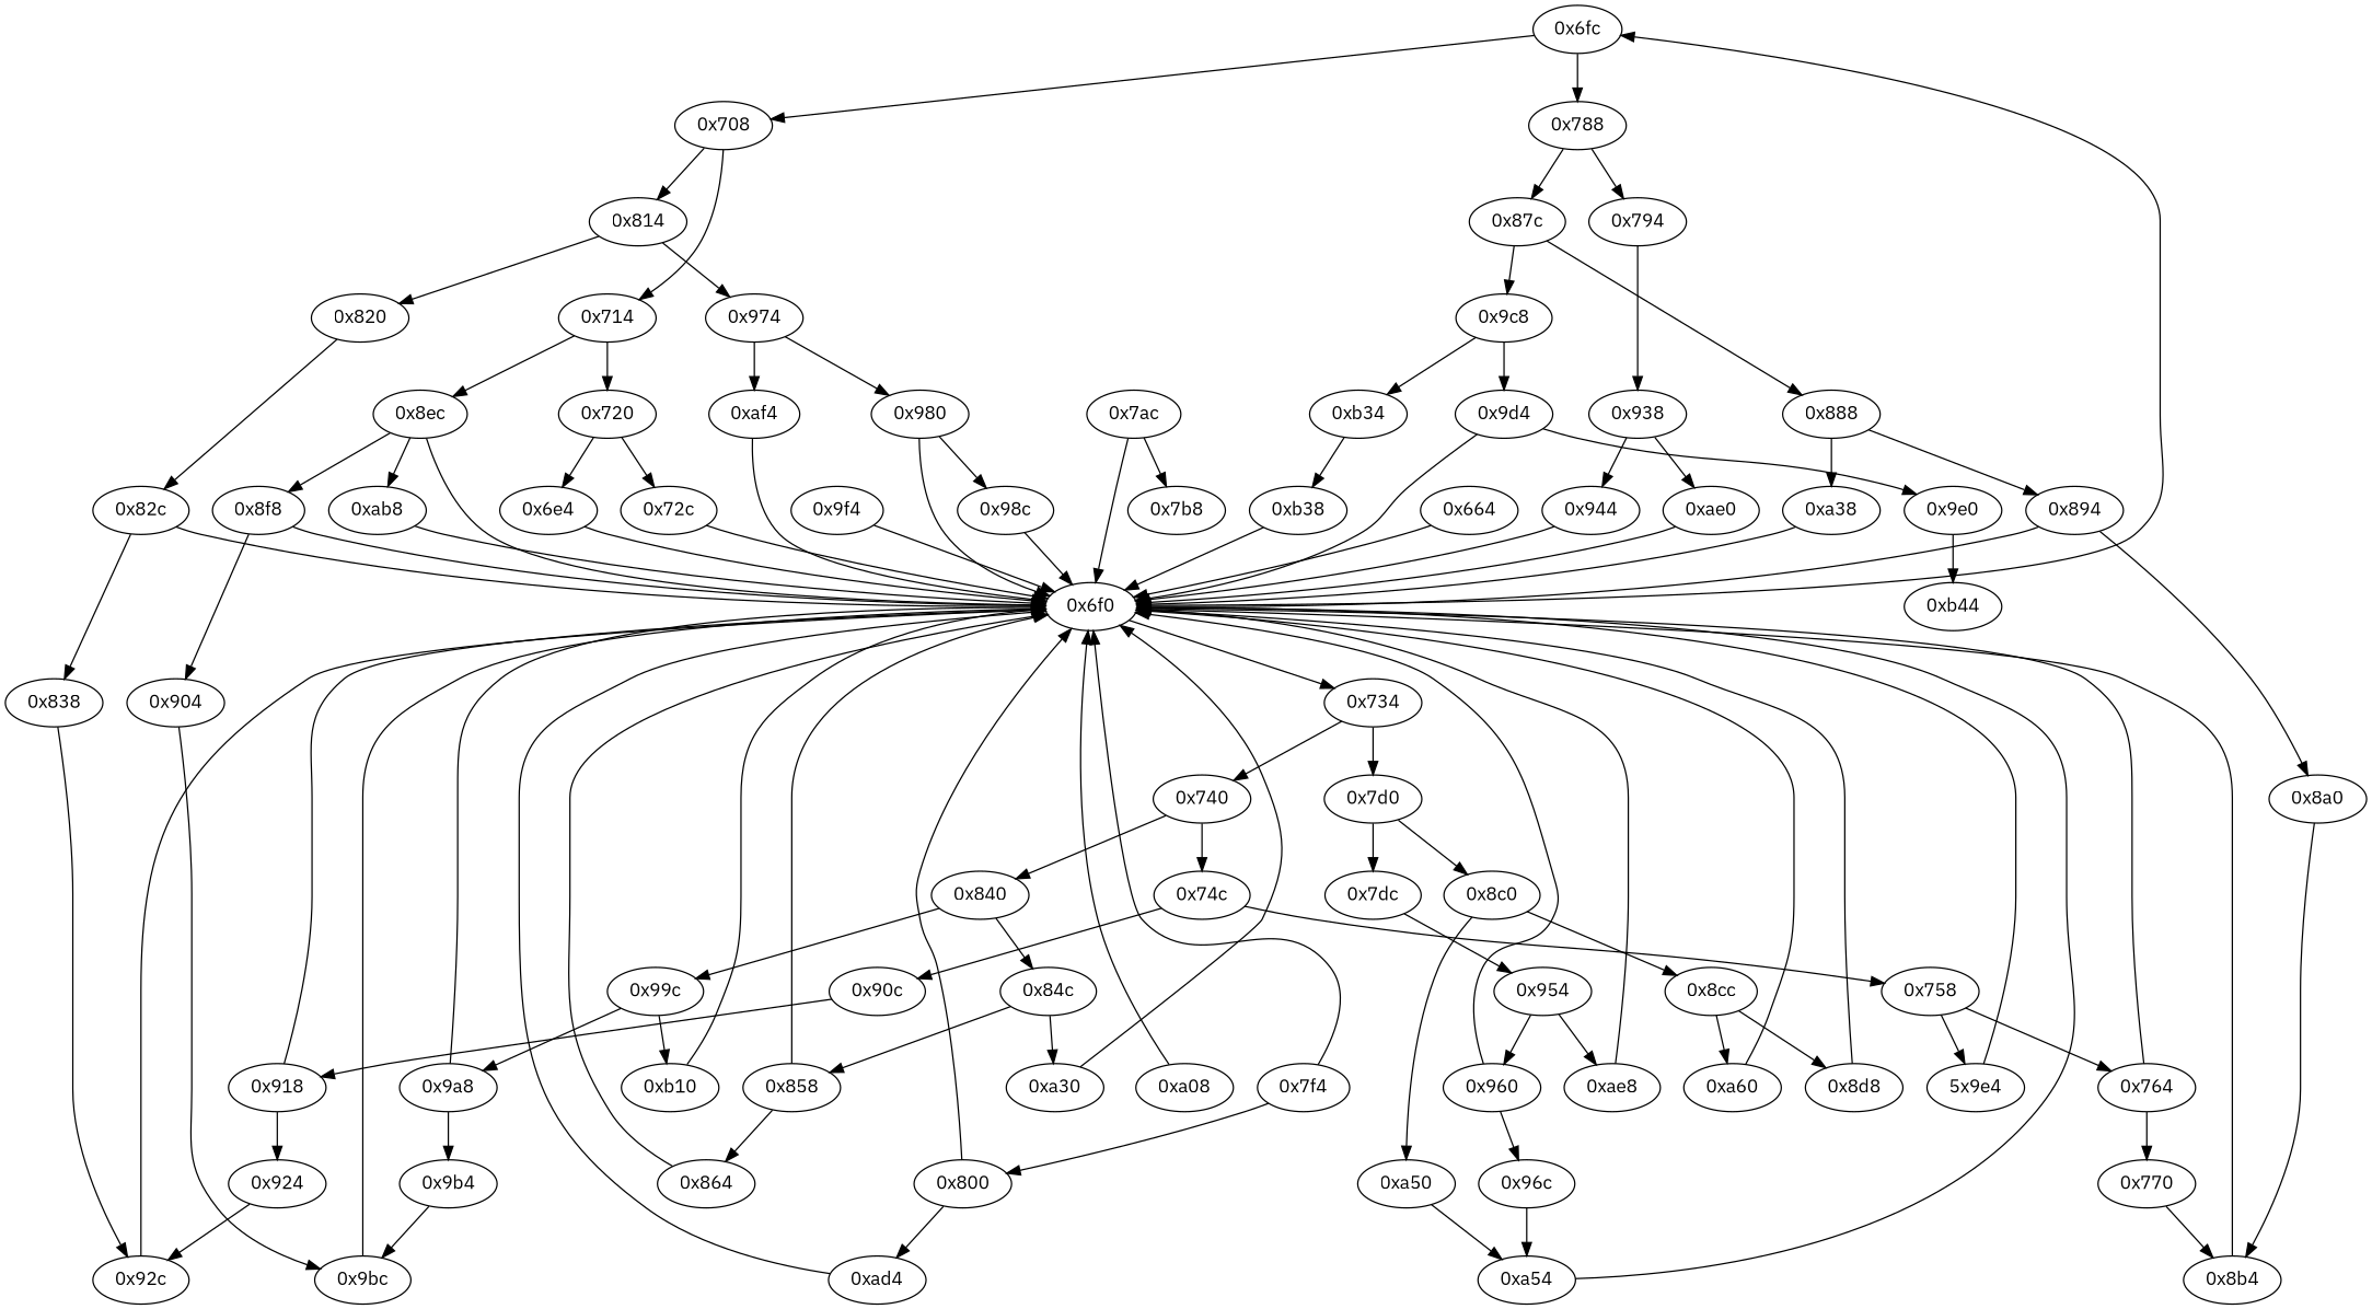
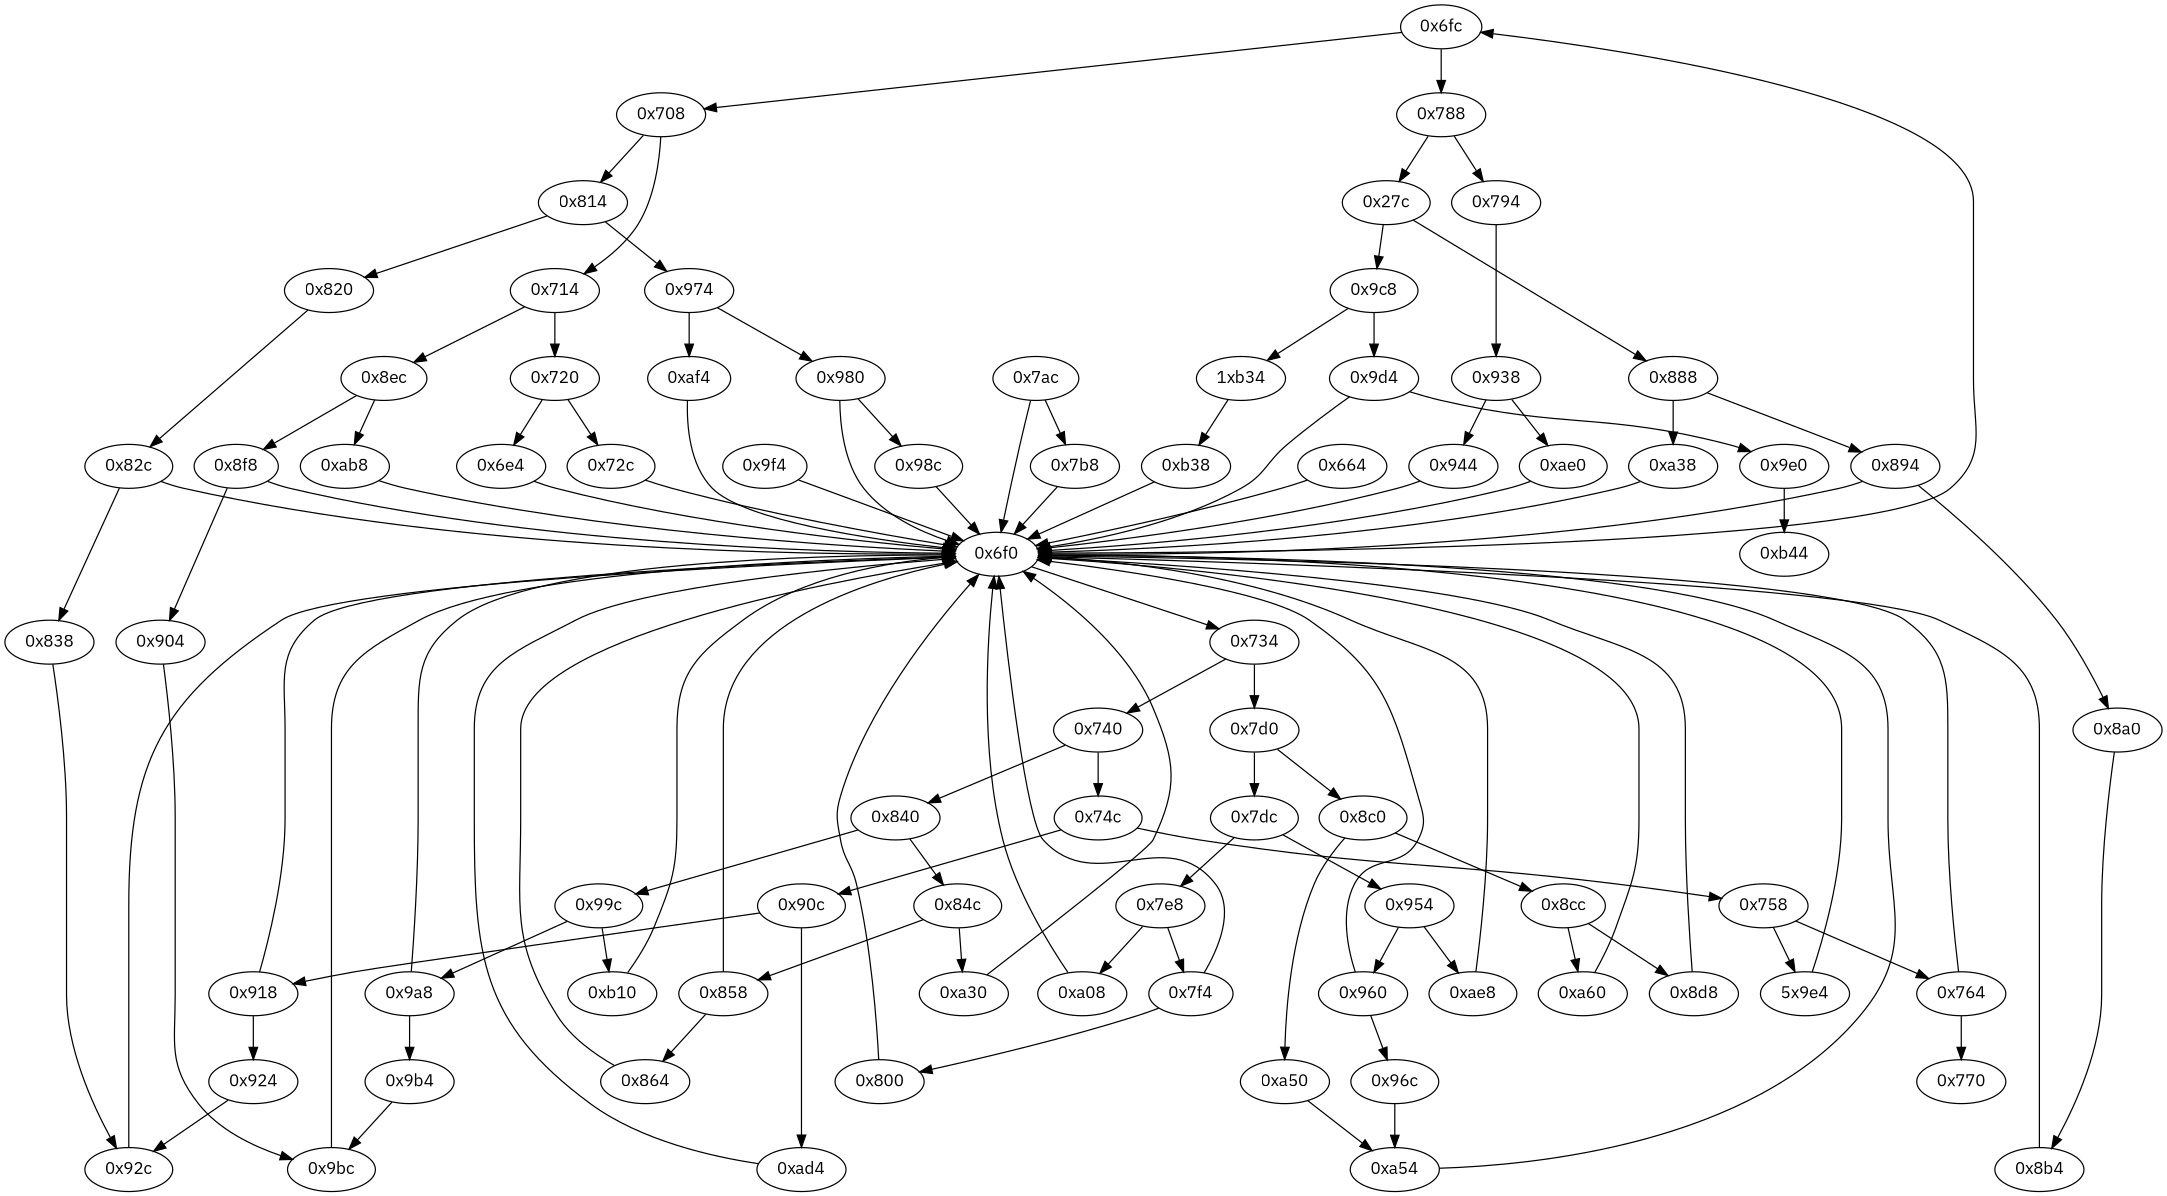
  strict digraph {
    fontname="IBM Plex Sans"
    node [fontname="IBM Plex Sans" opcode="[u'ldr', u'cmp', u'b']"]
    edge [fontname="IBM Plex Sans"]
    "0x6fc"
    "0x788"
    "0x708"
-   "0x87c"
+   "0x87c" [label="0x27c"]
    "0x794"
    "0x714"
    "0x814"
    "0x888"
    "0x9c8"
    "0x938"
    "0x8ec"
    "0x720"
    "0x820"
    "0x974"
    "0xa38" [opcode="[u'ldr', u'ldr', u'add', u'str', u'ldr', u'b']"]
    "0x894"
    "0x9d4"
-   "0xb34" [opcode="[u'mov']"]
+   "0xb34" [opcode="[u'mov']" label="1xb34"]
    "0x6f0"
    "0x8a0" [opcode="[u'ldr', u'str', u'ldr', u'ldr', u'ldr']"]
    "0x9e0" [opcode="[u'b']"]
    "0xb38" [opcode="[u'str', u'ldr', u'b']"]
    "0x980"
    "0x98c" [opcode="[u'str', u'ldr', u'ldr', u'b']"]
    "0x734"
    "0x7d0"
    "0x740"
    "0xab8" [opcode="[u'ldr', u'ldr', u'ldr', u'ldrb', u'str', u'ldr', u'b']"]
    "0xb10" [opcode="[u'ldr', u'str', u'ldr', u'ldr', u'ldr', u'ldr', u'cmp', u'mov', u'b']"]
    "0x99c"
    "0x9a8"
    "0x9b4" [opcode="[u'ldr', u'add']"]
    "0x9bc" [opcode="[u'str', u'mov', u'b']"]
    "0x8f8"
    "0x904" [opcode="[u'mov', u'b']"]
    "0x858"
    "0x864" [opcode="[u'ldr', u'ldr', u'ldr', u'bl', u'ldr', u'b']"]
    "0xa08" [opcode="[u'ldr', u'ldr', u'str', u'ldr', u'sub', u'str', u'ldr', u'b']"]
    "0x944" [opcode="[u'ldr', u'cmp', u'mov', u'b']"]
    "0xae0" [opcode="[u'ldr', u'b']"]
    "0xa60" [opcode="[u'str', u'mov', u'mov', u'mov', u'mov', u'ldr', u'ldr', u'str', u'ldr', u'ldr', u'ldr', u'ldr', u'ldr', u'cmp', u'mov', u'mov', u'mov', u'mov', u'mov', u'cmp', u'mov', u'b']"]
    "0x8cc"
    "0x8d8"
    "0x9f4" [opcode="[u'ldr', u'add', u'str', u'ldr', u'b']"]
    "0x7ac"
    "0x7b8" [opcode="[u'ldr', u'ldr', u'add', u'str', u'ldr', u'b']"]
    "0x8b4" [opcode="[u'cmp', u'mov', u'b']"]
    "0xb44" [opcode="[u'ldr', u'ldr', u'ldr', u'ldr', u'sub', u'ldr', u'sub', u'pop']"]
    "0x6e4" [opcode="[u'ldr', u'cmp', u'ldr']"]
    "0x924" [opcode="[u'ldr', u'add']"]
    "0x92c" [opcode="[u'str', u'mov', u'b']"]
    "0x82c"
    "0x838" [opcode="[u'mov', u'b']"]
+   "0x7e8"
    "0x7f4"
    "0x800" [opcode="[u'ldr', u'add', u'str', u'ldr', u'b']"]
    "0x840"
    "0x84c"
    "0xa30" [opcode="[u'ldr', u'b']"]
    "0x960"
    "0x96c" [opcode="[u'ldr', u'b']"]
    "0xa54" [opcode="[u'str', u'mov', u'b']"]
    "0x7dc"
    "0x8c0"
    "0x74c"
    "0x954"
    "0xa50" [opcode="[u'mov']"]
    "0x758"
    "0x90c"
    "0x764"
    n71 [label="5x9e4" opcode="[u'ldr', u'bl', u'ldr', u'b']"]
    "0x918"
    "0xad4" [opcode="[u'ldr', u'ldr', u'b']"]
    "0x770" [opcode="[u'ldr', u'str', u'ldr', u'ldr', u'ldr', u'b']"]
    "0xae8" [opcode="[u'ldr', u'mov', u'b']"]
    "0x72c" [opcode="[u'ldr', u'b']"]
    "0xaf4" [opcode="[u'ldr', u'ldr', u'str', u'ldr', u'sub', u'mov', u'b']"]
    "0x664" [opcode="[u'push', u'add', u'sub', u'str', u'ldr', u'cmp', u'add', u'ldr', u'ldr', u'str', u'ldr', u'ldr', u'str', u'ldr', u'ldr', u'ldr', u'ldr', u'ldr', u'mov', u'ldr', u'str', u'ldr', u'add', u'str', u'ldr', u'add', u'str', u'str', u'str', u'str', u'str', u'b']"]
    "0x6fc" -> "0x788"
    "0x6fc" -> "0x708"
    "0x788" -> "0x87c"
    "0x788" -> "0x794"
    "0x708" -> "0x714"
    "0x708" -> "0x814"
    "0x87c" -> "0x888"
    "0x87c" -> "0x9c8"
    "0x794" -> "0x938"
    "0x714" -> "0x8ec"
    "0x714" -> "0x720"
    "0x814" -> "0x820"
    "0x814" -> "0x974"
    "0x888" -> "0xa38"
    "0x888" -> "0x894"
    "0x9c8" -> "0x9d4"
    "0x9c8" -> "0xb34"
    "0x938" -> "0x944"
    "0x938" -> "0xae0"
    "0x8ec" -> "0xab8"
    "0x8ec" -> "0x8f8"
    "0x720" -> "0x6e4"
    "0x720" -> "0x72c"
    "0x820" -> "0x82c"
    "0x974" -> "0x980"
    "0x974" -> "0xaf4"
    "0xa38" -> "0x6f0"
    "0x894" -> "0x6f0"
    "0x894" -> "0x8a0"
    "0x9d4" -> "0x6f0"
    "0x9d4" -> "0x9e0"
    "0xb34" -> "0xb38"
    "0x6f0" -> "0x6fc"
    "0x6f0" -> "0x734"
    "0x8a0" -> "0x8b4"
    "0x9e0" -> "0xb44"
    "0xb38" -> "0x6f0"
    "0x980" -> "0x6f0"
    "0x980" -> "0x98c"
    "0x98c" -> "0x6f0"
    "0x734" -> "0x7d0"
    "0x734" -> "0x740"
    "0x7d0" -> "0x7dc"
    "0x7d0" -> "0x8c0"
    "0x740" -> "0x840"
    "0x740" -> "0x74c"
    "0xab8" -> "0x6f0"
    "0xb10" -> "0x6f0"
    "0x99c" -> "0xb10"
    "0x99c" -> "0x9a8"
    "0x9a8" -> "0x6f0"
    "0x9a8" -> "0x9b4"
    "0x9b4" -> "0x9bc"
    "0x9bc" -> "0x6f0"
    "0x8f8" -> "0x6f0"
    "0x8f8" -> "0x904"
    "0x904" -> "0x9bc"
    "0x858" -> "0x6f0"
    "0x858" -> "0x864"
    "0x864" -> "0x6f0"
    "0xa08" -> "0x6f0"
    "0x944" -> "0x6f0"
    "0xae0" -> "0x6f0"
    "0xa60" -> "0x6f0"
    "0x8cc" -> "0xa60"
    "0x8cc" -> "0x8d8"
    "0x8d8" -> "0x6f0"
    "0x9f4" -> "0x6f0"
    "0x7ac" -> "0x6f0"
    "0x7ac" -> "0x7b8"
-   "0x8ec" -> "0x6f0"
+   "0x7b8" -> "0x6f0"
    "0x8b4" -> "0x6f0"
    "0x6e4" -> "0x6f0"
    "0x924" -> "0x92c"
    "0x92c" -> "0x6f0"
    "0x82c" -> "0x6f0"
    "0x82c" -> "0x838"
    "0x838" -> "0x92c"
+   "0x7e8" -> "0xa08"
+   "0x7e8" -> "0x7f4"
    "0x7f4" -> "0x6f0"
    "0x7f4" -> "0x800"
    "0x800" -> "0x6f0"
    "0x840" -> "0x99c"
    "0x840" -> "0x84c"
    "0x84c" -> "0x858"
    "0x84c" -> "0xa30"
    "0xa30" -> "0x6f0"
    "0x960" -> "0x6f0"
    "0x960" -> "0x96c"
    "0x96c" -> "0xa54"
    "0xa54" -> "0x6f0"
+   "0x7dc" -> "0x7e8"
    "0x7dc" -> "0x954"
    "0x8c0" -> "0x8cc"
    "0x8c0" -> "0xa50"
    "0x74c" -> "0x758"
    "0x74c" -> "0x90c"
    "0x954" -> "0x960"
    "0x954" -> "0xae8"
    "0xa50" -> "0xa54"
    "0x758" -> "0x764"
    "0x758" -> n71
    "0x90c" -> "0x918"
-   "0x800" -> "0xad4"
+   "0x90c" -> "0xad4"
    "0x764" -> "0x6f0"
    "0x764" -> "0x770"
    n71 -> "0x6f0"
    "0x918" -> "0x6f0"
    "0x918" -> "0x924"
    "0xad4" -> "0x6f0"
-   "0x770" -> "0x8b4"
    "0xae8" -> "0x6f0"
    "0x72c" -> "0x6f0"
    "0xaf4" -> "0x6f0"
    "0x664" -> "0x6f0"
  }
